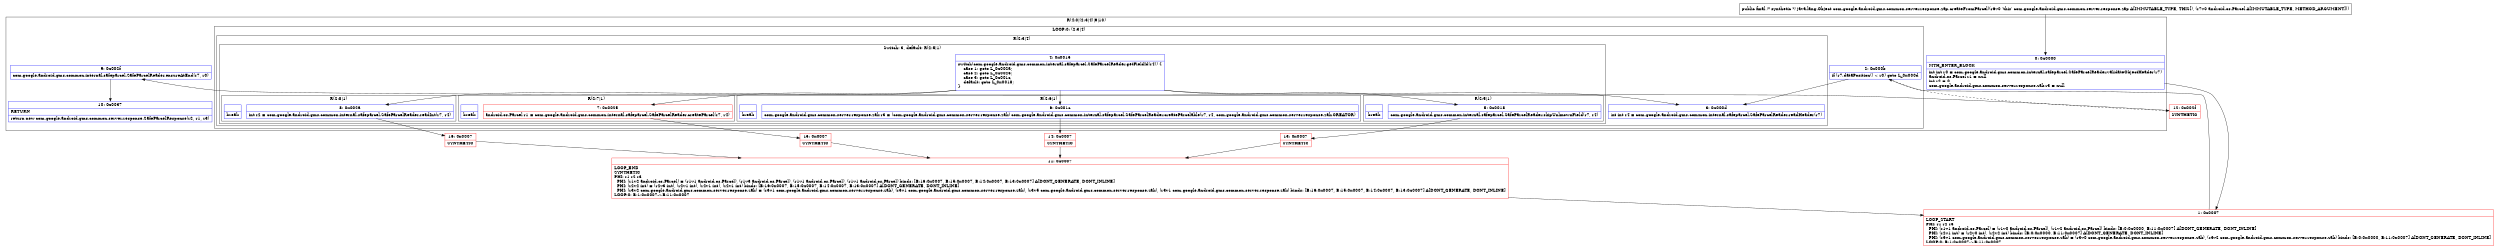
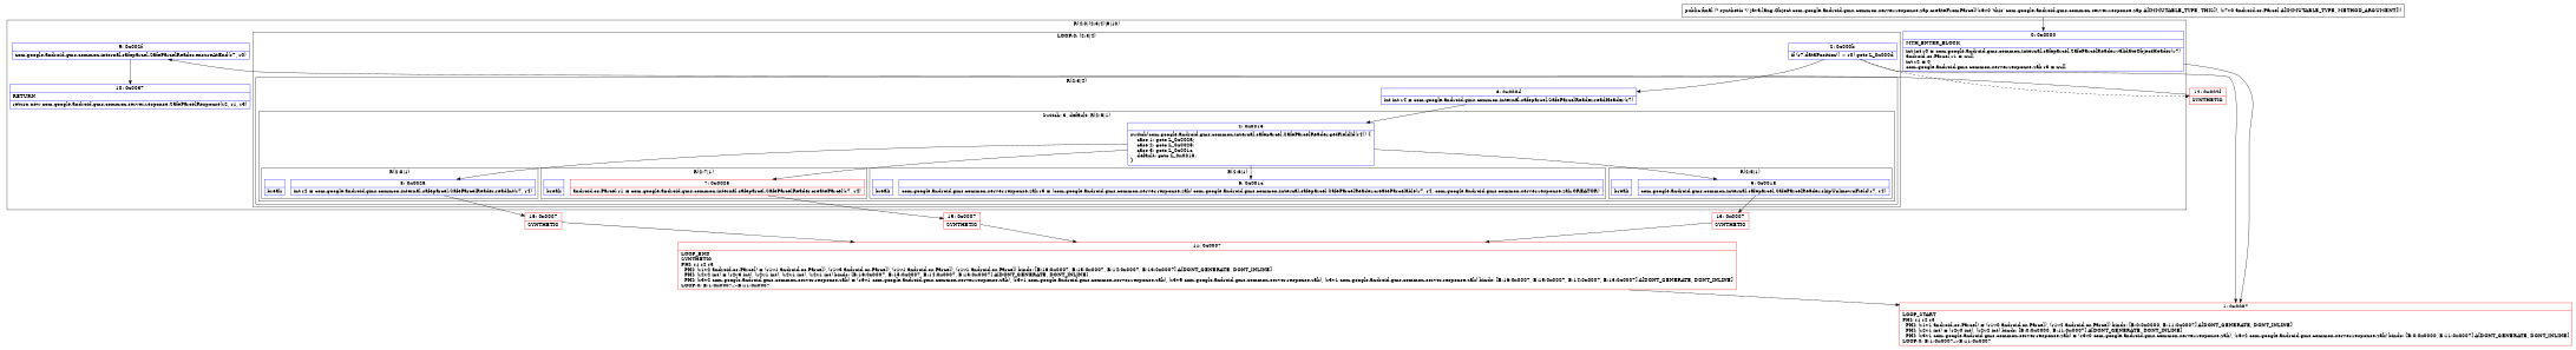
  digraph {
    node [color=blue shape=record]
    n1 [label="{8\:\ 0x002a|int r2 = com.google.android.gms.common.internal.safeparcel.SafeParcelReader.readInt(r7, r4)\l}"]
    n2 [label="{|break\l}"]
    n3 [color=red label="{7\:\ 0x0025|android.os.Parcel r1 = com.google.android.gms.common.internal.safeparcel.SafeParcelReader.createParcel(r7, r4)\l}"]
    n4 [label="{|break\l}"]
    n5 [label="{6\:\ 0x001c|com.google.android.gms.common.server.response.zak r3 = (com.google.android.gms.common.server.response.zak) com.google.android.gms.common.internal.safeparcel.SafeParcelReader.createParcelable(r7, r4, com.google.android.gms.common.server.response.zak.CREATOR)\l}"]
    n6 [label="{|break\l}"]
    n7 [label="{5\:\ 0x0018|com.google.android.gms.common.internal.safeparcel.SafeParcelReader.skipUnknownField(r7, r4)\l}"]
    n8 [label="{|break\l}"]
    n9 [label="{4\:\ 0x0015|switch(com.google.android.gms.common.internal.safeparcel.SafeParcelReader.getFieldId(r4)) \{\l    case 1: goto L_0x002a;\l    case 2: goto L_0x0025;\l    case 3: goto L_0x001c;\l    default: goto L_0x0018;\l\}\l}"]
    n10 [label="{3\:\ 0x000d|int int r4 = com.google.android.gms.common.internal.safeparcel.SafeParcelReader.readHeader(r7)\l}"]
    n11 [label="{2\:\ 0x000b|if (r7.dataPosition() \< r0) goto L_0x000d\l}"]
    n12 [label="{0\:\ 0x0000|MTH_ENTER_BLOCK\l|int int r0 = com.google.android.gms.common.internal.safeparcel.SafeParcelReader.validateObjectHeader(r7)\landroid.os.Parcel r1 = null\lint r2 = 0\lcom.google.android.gms.common.server.response.zak r3 = null\l}"]
    n13 [label="{9\:\ 0x002f|com.google.android.gms.common.internal.safeparcel.SafeParcelReader.ensureAtEnd(r7, r0)\l}"]
    n14 [label="{10\:\ 0x0037|RETURN\l|return new com.google.android.gms.common.server.response.SafeParcelResponse(r2, r1, r3)\l}"]
    n15 [color=red label="{16\:\ 0x0007|SYNTHETIC\l}"]
    n16 [color=red label="{15\:\ 0x0007|SYNTHETIC\l}"]
-   n17 [color=red label="{14\:\ 0x0007|SYNTHETIC\l}"]
    n18 [color=red label="{13\:\ 0x0007|SYNTHETIC\l}"]
    n19 [color=red label="{12\:\ 0x002f|SYNTHETIC\l}"]
    n20 [color=red label="{1\:\ 0x0007|LOOP_START\lPHI: r1 r2 r3 \l  PHI: (r1v1 android.os.Parcel) = (r1v0 android.os.Parcel), (r1v2 android.os.Parcel) binds: [B:0:0x0000, B:11:0x0007] A[DONT_GENERATE, DONT_INLINE]\l  PHI: (r2v1 int) = (r2v0 int), (r2v2 int) binds: [B:0:0x0000, B:11:0x0007] A[DONT_GENERATE, DONT_INLINE]\l  PHI: (r3v1 com.google.android.gms.common.server.response.zak) = (r3v0 com.google.android.gms.common.server.response.zak), (r3v2 com.google.android.gms.common.server.response.zak) binds: [B:0:0x0000, B:11:0x0007] A[DONT_GENERATE, DONT_INLINE]\lLOOP:0: B:1:0x0007\-\>B:11:0x0007\l}"]
    n21 [color=red label="{11\:\ 0x0007|LOOP_END\lSYNTHETIC\lPHI: r1 r2 r3 \l  PHI: (r1v2 android.os.Parcel) = (r1v1 android.os.Parcel), (r1v3 android.os.Parcel), (r1v1 android.os.Parcel), (r1v1 android.os.Parcel) binds: [B:16:0x0007, B:15:0x0007, B:14:0x0007, B:13:0x0007] A[DONT_GENERATE, DONT_INLINE]\l  PHI: (r2v2 int) = (r2v3 int), (r2v1 int), (r2v1 int), (r2v1 int) binds: [B:16:0x0007, B:15:0x0007, B:14:0x0007, B:13:0x0007] A[DONT_GENERATE, DONT_INLINE]\l  PHI: (r3v2 com.google.android.gms.common.server.response.zak) = (r3v1 com.google.android.gms.common.server.response.zak), (r3v1 com.google.android.gms.common.server.response.zak), (r3v5 com.google.android.gms.common.server.response.zak), (r3v1 com.google.android.gms.common.server.response.zak) binds: [B:16:0x0007, B:15:0x0007, B:14:0x0007, B:13:0x0007] A[DONT_GENERATE, DONT_INLINE]\lLOOP:0: B:1:0x0007\-\>B:11:0x0007\l}"]
    n22 [label="{public final \/* synthetic *\/ java.lang.Object com.google.android.gms.common.server.response.zap.createFromParcel((r6v0 'this' com.google.android.gms.common.server.response.zap A[IMMUTABLE_TYPE, THIS]), (r7v0 android.os.Parcel A[IMMUTABLE_TYPE, METHOD_ARGUMENT])) }" color=""]
    subgraph cluster_1 {
      label="R(4:0|(2:3|4)|9|10)"
      n12
      n13
      n14
      subgraph cluster_2 {
        label="LOOP:0: (2:3|4)"
        n11
        subgraph cluster_3 {
          label="R(2:3|4)"
          n10
          subgraph cluster_4 {
            label="Switch: 3, default: R(2:5|1)"
            n9
            subgraph cluster_5 {
              label="R(2:8|1)"
              n1
              n2
            }
            subgraph cluster_6 {
              label="R(2:7|1)"
              n3
              n4
            }
            subgraph cluster_7 {
              label="R(2:6|1)"
              n5
              n6
            }
            subgraph cluster_8 {
              label="R(2:5|1)"
              n7
              n8
            }
          }
        }
      }
    }
    n1 -> n15
    n3 -> n16
-   n5 -> n17
    n7 -> n18
    n9 -> n1
    n9 -> n3
    n9 -> n5
    n9 -> n7
-   n9 -> n10
+   n10 -> n9
    n11 -> n10
    n11 -> n19 [style=dashed]
    n12 -> n20
    n13 -> n14
    n15 -> n21
    n16 -> n21
-   n17 -> n21
    n18 -> n21
    n19 -> n13
-   n20 -> n11
+   n11 -> n20
    n21 -> n20
    n22 -> n12
  }
